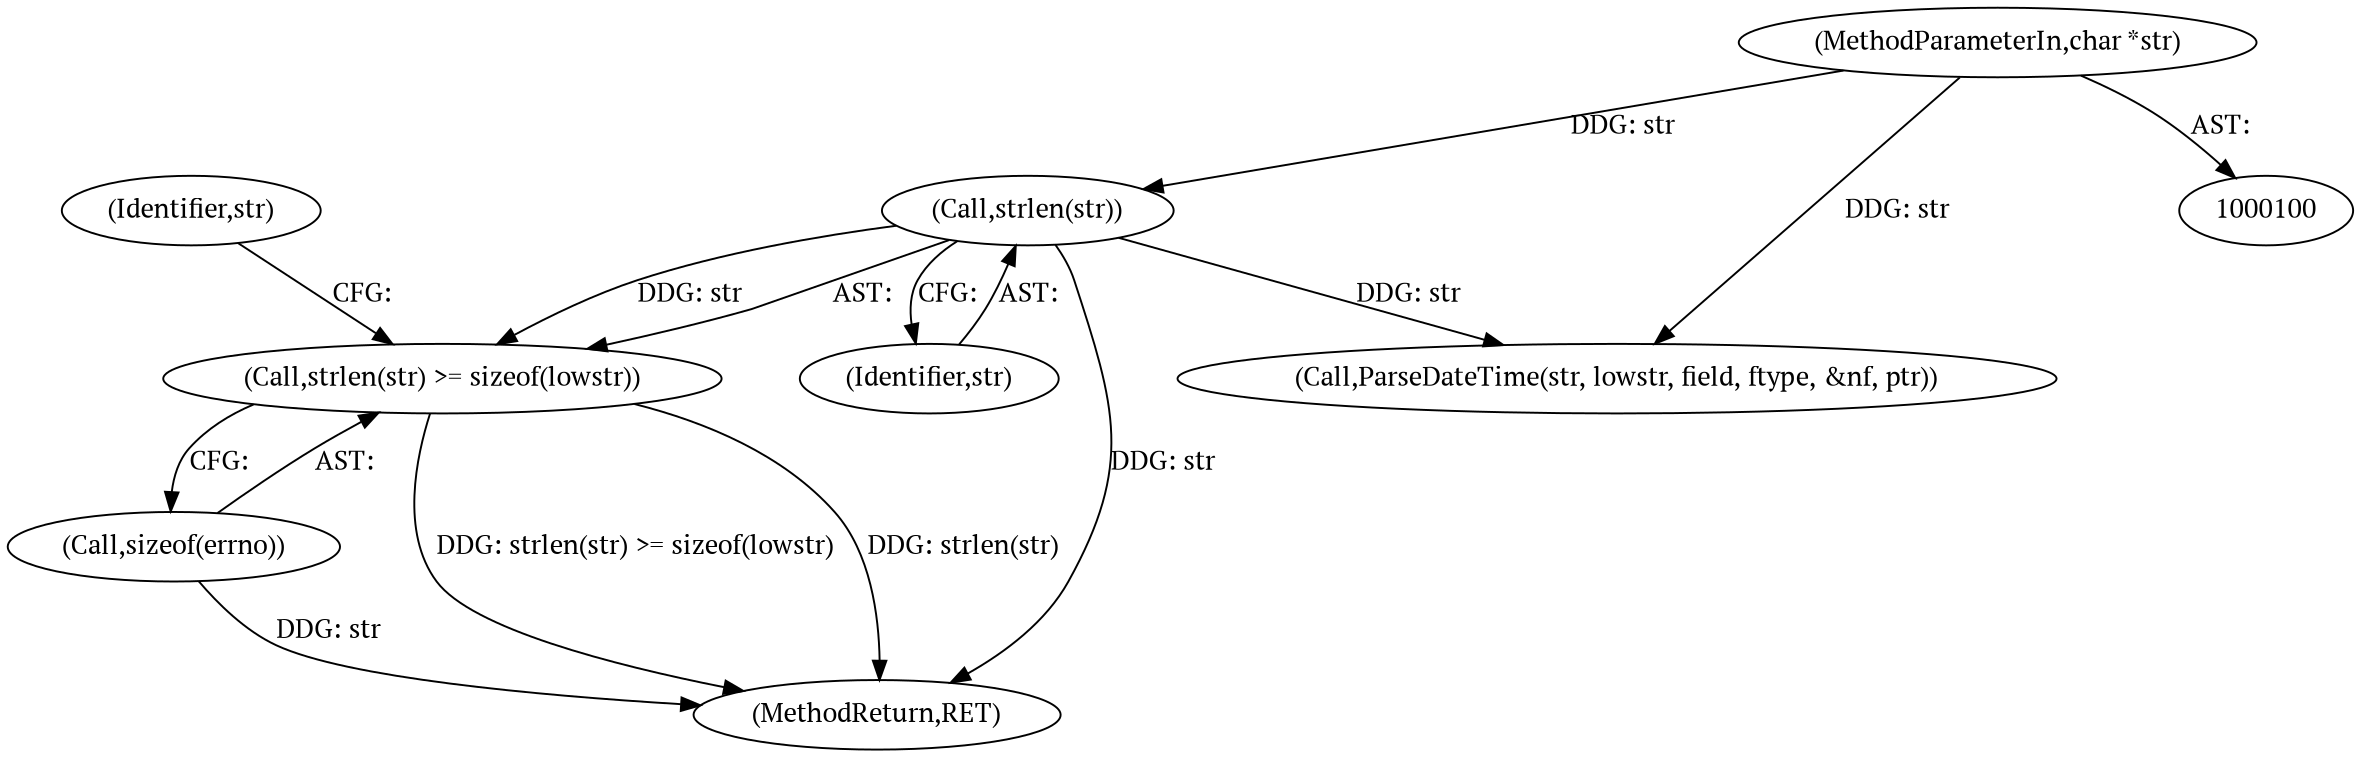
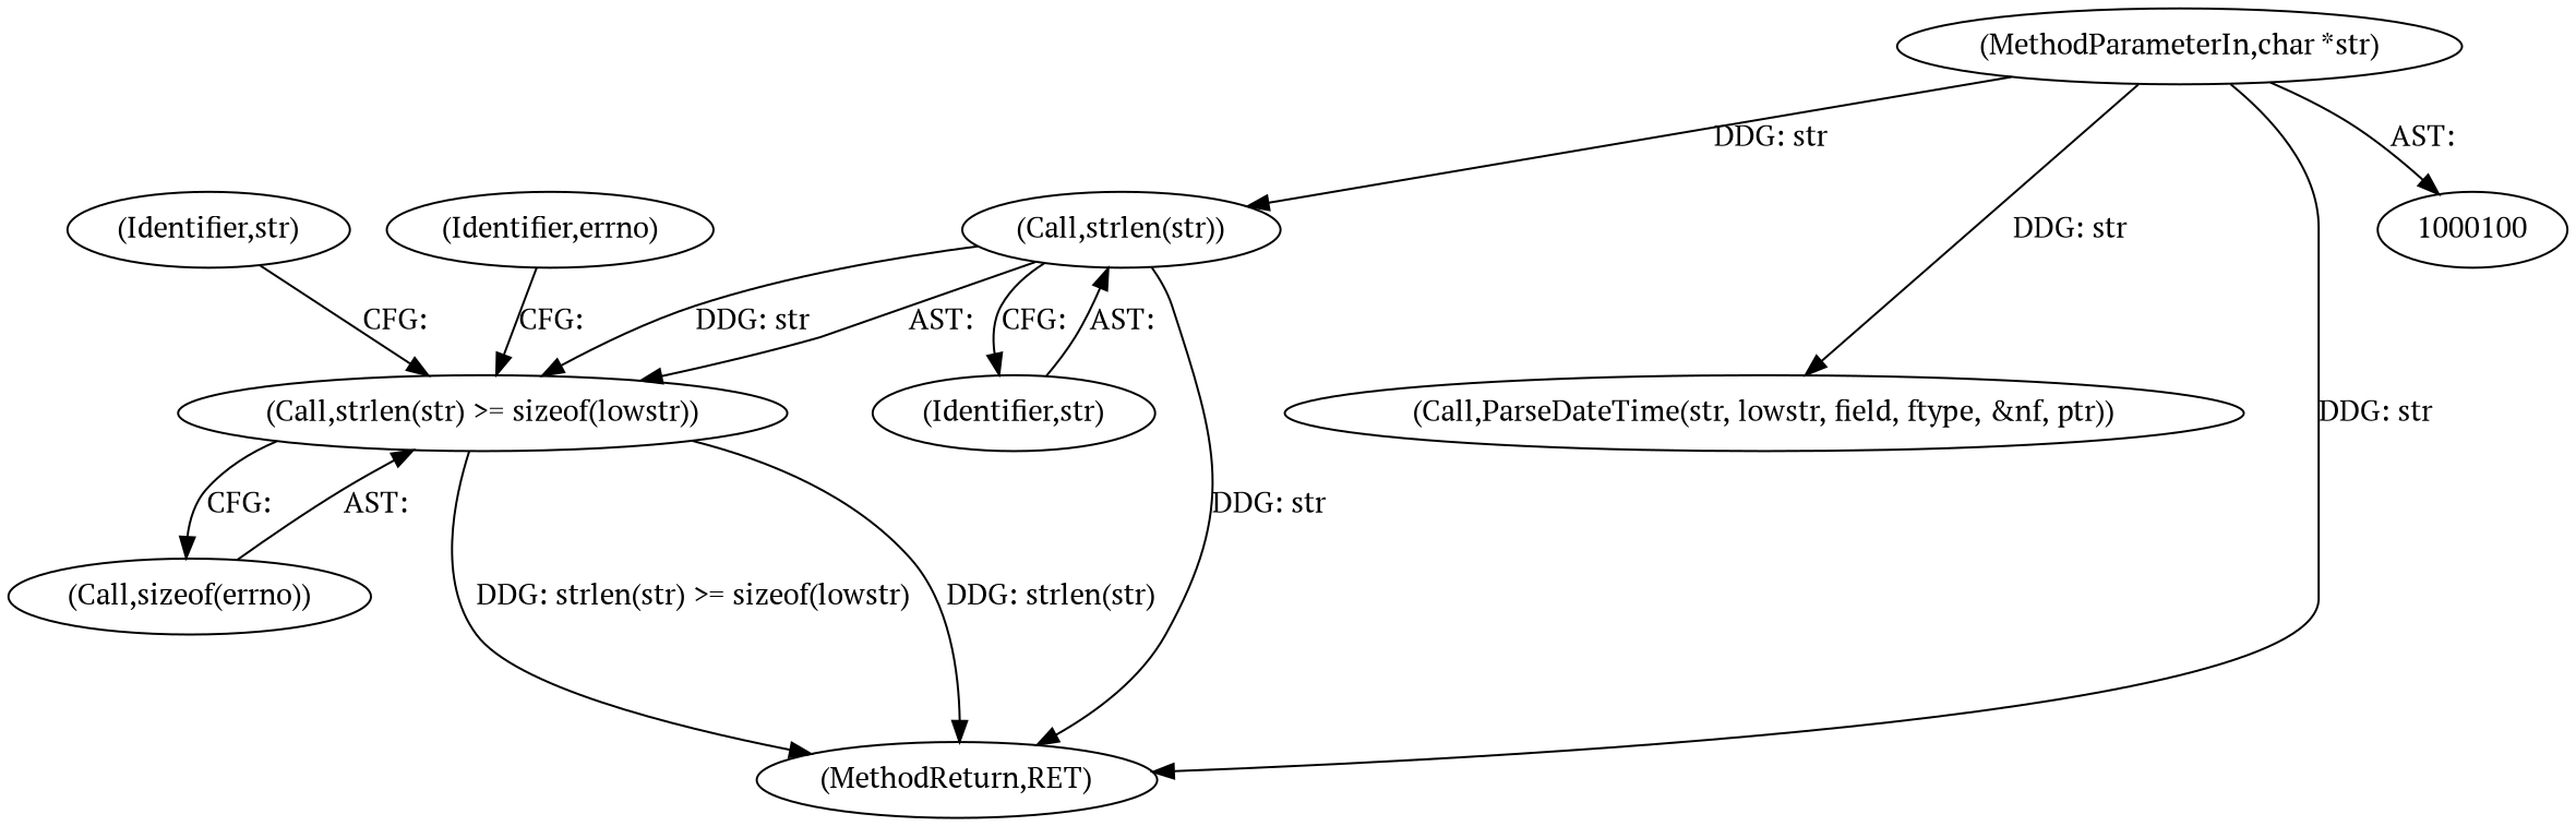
  digraph {
    fontname="PT Serif"
    node [fontname="PT Serif"]
    edge [fontname="PT Serif"]
    n1 [label="(Call,strlen(str) >= sizeof(lowstr))"]
    n2 [label="(Call,sizeof(errno))"]
    n3 [label="(MethodReturn,RET)"]
    n4 [label="(Call,strlen(str))"]
    n5 [label="(Call,ParseDateTime(str, lowstr, field, ftype, &nf, ptr))"]
    n6 [label="(Identifier,str)"]
    n7 [label="(MethodParameterIn,char *str)"]
    1000100
    n9 [label="(Identifier,str)"]
+   n10 [label="(Identifier,errno)"]
    n1 -> n2 [label="CFG: "]
    n1 -> n3 [label="DDG: strlen(str) >= sizeof(lowstr)"]
    n1 -> n3 [label="DDG: strlen(str)"]
    n2 -> n1 [label="AST: "]
    n4 -> n1 [label="AST: "]
    n4 -> n1 [label="DDG: str"]
    n4 -> n3 [label="DDG: str"]
-   n4 -> n5 [label="DDG: str"]
    n4 -> n6 [label="CFG: "]
    n6 -> n4 [label="AST: "]
-   n2 -> n3 [label="DDG: str"]
+   n7 -> n3 [label="DDG: str"]
    n7 -> n4 [label="DDG: str"]
    n7 -> n5 [label="DDG: str"]
    n7 -> 1000100 [label="AST: "]
    n9 -> n1 [label="CFG: "]
+   n10 -> n1 [label="CFG: "]
  }
